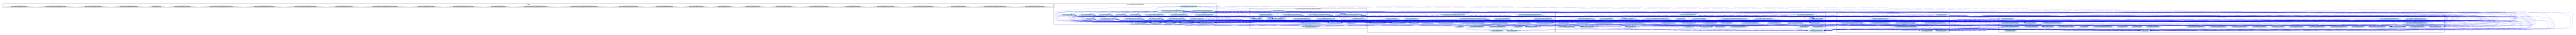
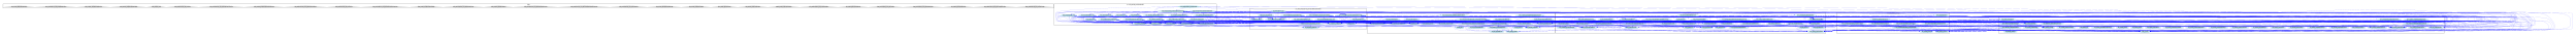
  digraph {
    fontname="Fira Sans"
    node [color=lightblue fontcolor=black fontname="Fira Sans" shape=ellipse style=filled]
    edge [color=blue font=6 fontname="Fira Sans"]
    helper_events2ClassicPCM_Finder_findAllEventGroups [color=lightgray shape=diamond]
    helper_events2ClassicPCM_Finder_findAllAssemblyAllocations [color=lightgray shape=diamond]
    helper_Commons_createAssemblyContext2 [color=lightgray shape=diamond]
    helper_events2ClassicPCM_Finder_findResourceContainer [color=lightgray shape=diamond]
    helper_events2ClassicPCM_Finder_findAllocation2 [color=lightgray shape=diamond]
    helper_Commons_getProvidingComponent [color=lightgray shape=diamond]
    helper_events2ClassicPCM_Finder_findAllSourceRoles2 [color=lightgray shape=diamond]
    mapping_Commons_createAssemblyContext3 [color=lightgray shape=diamond]
    helper_Commons_createAllocationContext [color=lightgray shape=diamond]
    helper_Commons_deployAndConnect [color=lightgray shape=diamond]
    helper_Commons_createAssemblyContext [color=lightgray shape=diamond]
    helper_Commons_getUniqueElementNameSuffix [color=lightgray shape=diamond]
    helper_events2ClassicPCM_Finder_findAllSourceRoles [color=lightgray shape=diamond]
    helper_events2ClassicPCM_Finder_findAllAssemblyContextsWithSourceRoles [color=lightgray shape=diamond]
    helper_events2ClassicPCM_Finder_findAssemblyEventConnectors [color=lightgray shape=diamond]
    helper_Commons_createBasicComponent [color=lightgray shape=diamond]
    helper_events2ClassicPCM_Finder_findResourceContainer2 [color=lightgray shape=diamond]
    helper_Commons_createOperationProvidedRole [color=lightgray shape=diamond]
    helper_events2ClassicPCM_Finder_findEventChannelSourceConnectors [color=lightgray shape=diamond]
    helper_events2ClassicPCM_Finder_findAllocation [color=lightgray shape=diamond]
    helper_events2ClassicPCM_Finder_findOperationProvidedRole [color=lightgray shape=diamond]
    helper_Commons_getListOfVariableCharacterisationTypes [color=lightgray shape=diamond]
    helper_events2ClassicPCM_Finder_findAllEventChannelAllocations [color=lightgray shape=diamond]
    helper_events2ClassicPCM_Finder_findSystem [color=lightgray shape=diamond]
    helper_Commons_connect [color=lightgray shape=diamond]
    mapping_Commons_createOperationRequiredRole2 [color=lightgray shape=diamond]
    helper_Commons_createOperationRequiredRole [color=lightgray shape=diamond]
    helper_events2ClassicPCM_Finder_findMiddlewareContainer [color=lightgray shape=diamond]
    helper_Commons_getOperationRequiredRole [color=lightgray shape=diamond]
    n30 [label=helper_SinkCommunication_create]
    n31 [label=class_repository_ProvidedRole]
    n32 [label=helper_SinkCommunication_createComponent]
    n33 [label=helper_EventFilter_create]
    n34 [label=class_repository_SinkRole]
    n35 [label=helper_EventFilter_createComponent]
    n36 [label=helper_SourceCommunication_createComponent]
    n37 [label=class_repository_SourceRole]
    n38 [label=helper_SourceCommunication_create]
    n39 [label=helper_EventDistribution_createComponent]
    n40 [label=helper_EventDistribution_create]
    n41 [label=class_repository_BasicComponent]
    n42 [label=helper_SourcePort_create]
    n43 [label=helper_SourcePort_createComponent]
    n44 [label=helper_events2ClassicPCM_processSourceRoleDirectConnection]
    n45 [label=helper_SinkPort_create]
    n46 [label=class_repository_OperationRequiredRole]
    n47 [label=helper_events2ClassicPCM_processSourceRole]
    n48 [label=class_composition_AssemblyEventConnector]
    n49 [label=class_composition_EventChannelSourceConnector]
    n50 [label=class_composition_EventChannelSinkConnector]
    n51 [label=helper_events2ClassicPCM_removeEventModelElements]
    n52 [label=class_repository_CompleteComponentType]
    n53 [label=class_repository_CollectionDataType]
    n54 [label=class_repository_InnerDeclaration]
    n55 [label=class_repository_CompositeDataType]
    n56 [label=class_repository_InfrastructureInterface]
    n57 [label=class_repository_ProvidesComponentType]
    n58 [label=class_repository_InfrastructureRequiredRole]
+   n59 [label=class_repository_InfrastructureProvidedRole]
    n60 [label=class_repository_PassiveResource]
    n61 [label=class_repository_DataType]
    n62 [label=class_repository_RequiredCharacterisation]
    n63 [label=class_repository_Interface]
    n64 [label=class_repository_ImplementationComponentType]
    n65 [label=package_repository]
    n66 [label=class_repository_Role]
    n67 [label=class_repository_InfrastructureSignature]
    n68 [label=class_repository_PrimitiveDataType]
    n69 [label=class_repository_CompositeComponent]
    n70 [label=class_repository_RequiredRole]
    n71 [label=helper_SinkPort_createComponent]
    n72 [label=class_repository_Repository]
    n73 [label=helper_VariableUtil_createDefaultVariableCharacterisation]
    n74 [label=class_parameter_VariableCharacterisation]
    n75 [label=helper_VariableUtil_completeVariableCharacterizations]
    n76 [label=class_reliability_FailureType]
    n77 [label=class_repository_ExceptionType]
    n78 [label=helper_InterfaceUtil_createOperationSignature]
    n79 [label=class_core_PCMRandomVariable]
    n80 [label=helper_VariableUtil_createVariableCharacterisation]
    n81 [label=helper_InterfaceUtil_createOperationInterface]
    n82 [label=class_repository_OperationInterface]
    n83 [label=helper_events2ClassicPCM_createOperationInterfaces]
    n84 [label=helper_EventChannelMiddlewareRegistry_register]
    n85 [label=helper_events2ClassicPCM_setupEventChannelMiddleware]
    n86 [label=class_composition_EventChannel]
    n87 [label=helper_events2ClassicPCM_setupCentralMiddleware]
    n88 [label=class_resourceenvironment_ResourceContainer]
    n89 [label=entry_events2ClassicPCM_main]
    n90 [label=helper_EventChannelMiddlewareRegistry_getIdentifier]
    n91 [label=helper_EventChannelMiddlewareRegistry_find]
    n92 [label=helper_Sink_adoptAndConnect2]
    n93 [label=helper_events2ClassicPCM_processSourceRoleChannelConnection]
    n94 [label=class_composition_AssemblyContext]
    n95 [label=package_allocation]
    n96 [label=class_allocation_AllocationContext]
    n97 [label=class_allocation_Allocation]
    n98 [label=class_parameter_VariableUsage]
    n99 [label=helper_VariableUtil_createVariableUsage2]
    n100 [label=helper_events2ClassicPCM_Transformation_createVariableUsage]
    n101 [label=class_stoex_AbstractNamedReference]
    n102 [label=class_seff_CallAction]
    n103 [label=helper_VariableUtil_createVariableReference]
    n104 [label=class_stoex_VariableReference]
    n105 [label=helper_VariableUtil_createVariableUsage]
    n106 [label=class_repository_Parameter]
    n107 [label=helper_VariableUtil_buildCompleteForwardingVariableUsageSet]
    n108 [label=class_repository_RepositoryComponent]
    n109 [label=helper_events2ClassicPCM_Transformation_weaveInMiddleware]
    n110 [label=helper_events2ClassicPCM_Transformation_connectComponentToMiddleware]
    n111 [label=class_repository_OperationProvidedRole]
    n112 [label=class_entity_InterfaceProvidingEntity]
    n113 [label=mapping_Sink_createSinkOperationProvidedRole]
    n114 [label=helper_Sink_connectComponent]
    n115 [label=class_composition_AssemblyConnector]
    n116 [label=helper_Sink_connectComponent2]
    n117 [label=class_composition_Connector]
    n118 [label=class_composition_ComposedStructure]
    n119 [label=class_system_System]
    n120 [label=package_system]
    n121 [label=helper_SEFFUtil_createForkBehaviour]
    n122 [label=class_seff_ForkedBehaviour]
    n123 [label=class_repository_Signature]
    n124 [label=helper_EventDistribution_addSinkRequiredRole]
    n125 [label=class_seff_ServiceEffectSpecification]
    n126 [label=helper_SEFFUtil_addExternalCallActionToSeff]
    n127 [label=class_seff_ExternalCallAction]
    n128 [label=helper_SEFFUtil_createForkAction]
    n129 [label=class_seff_ForkAction]
    n130 [label=helper_SEFFUtil_createForwardingExternalCallAction]
    n131 [label=helper_SEFFUtil_createForwardingSEFF]
    n132 [label=class_seff_AbstractAction]
    n133 [label=class_seff_ResourceDemandingSEFF]
    n134 [label=helper_SEFFUtil_createBasicSEFFWithForkAction]
    n135 [label=helper_SEFFRegistry_registerSEFF]
    n136 [label=helper_Source_transformEmitEventActions]
    n137 [label=helper_Source_createExternalCallAction]
    n138 [label=class_seff_EmitEventAction]
    n139 [label=class_repository_OperationSignature]
    n140 [label=helper_SEFFRegistry_findSEFF]
    n141 [label=helper_SEFFRegistry_getCombinedIdentifier]
    n142 [label=helper_SEFFUtil_createStartAction]
    n143 [label=class_seff_StartAction]
    n144 [label=class_seff_StopAction]
    n145 [label=helper_SEFFUtil_createStopAction]
    n146 [label=helper_SEFFUtil_createGuardedBranchTransitionWithOnlyStartToStop]
    n147 [label=class_seff_ResourceDemandingBehaviour]
    n148 [label=helper_SEFFUtil_createGuardedBranchTransitionWithExternalCall]
    n149 [label=class_seff_GuardedBranchTransition]
    n150 [label=class_seff_BranchAction]
    n151 [label=class_seff_AbstractBranchTransition]
    n152 [label=helper_SEFFUtil_createSEFFWithBranchAction]
    n153 [label=class_seff_AbstractInternalControlFlowAction]
    n154 [label=helper_Sink_adoptAndConnect]
    n155 [label=helper_OperationSignatureRegistry_findOperationInterface2]
    n156 [label=helper_OperationSignatureRegistry_getCombinedIdentifier]
    n157 [label=helper_OperationSignatureRegistry_registerSignature]
    n158 [label=helper_OperationSignatureRegistry_findOperationInterface]
    n159 [label=class_repository_EventGroup]
    n160 [label=class_repository_EventType]
    n161 [label=helper_OperationSignatureRegistry_findSignature]
    n162 [label=helper_SEFFUtil_switchToOperationSignature]
    subgraph cluster_1 {
      color=black
      label=libraries
      style=bold
      helper_events2ClassicPCM_Finder_findAllEventGroups
      helper_events2ClassicPCM_Finder_findAllAssemblyAllocations
      helper_Commons_createAssemblyContext2
      helper_events2ClassicPCM_Finder_findResourceContainer
      helper_events2ClassicPCM_Finder_findAllocation2
      helper_Commons_getProvidingComponent
      helper_events2ClassicPCM_Finder_findAllSourceRoles2
      mapping_Commons_createAssemblyContext3
      helper_Commons_createAllocationContext
      helper_Commons_deployAndConnect
      helper_Commons_createAssemblyContext
      helper_Commons_getUniqueElementNameSuffix
      helper_events2ClassicPCM_Finder_findAllSourceRoles
      helper_events2ClassicPCM_Finder_findAllAssemblyContextsWithSourceRoles
      helper_events2ClassicPCM_Finder_findAssemblyEventConnectors
      helper_Commons_createBasicComponent
      helper_events2ClassicPCM_Finder_findResourceContainer2
      helper_Commons_createOperationProvidedRole
      helper_events2ClassicPCM_Finder_findEventChannelSourceConnectors
      helper_events2ClassicPCM_Finder_findAllocation
      helper_events2ClassicPCM_Finder_findOperationProvidedRole
      helper_Commons_getListOfVariableCharacterisationTypes
      helper_events2ClassicPCM_Finder_findAllEventChannelAllocations
      helper_events2ClassicPCM_Finder_findSystem
      helper_Commons_connect
      mapping_Commons_createOperationRequiredRole2
      helper_Commons_createOperationRequiredRole
      helper_events2ClassicPCM_Finder_findMiddlewareContainer
      helper_Commons_getOperationRequiredRole
    }
    subgraph cluster_2 {
      color=black
      label="(SS-L3):class_repository_OperationRequiredRole"
      style=bold
      n30
      n31
      n32
      n33
      n34
      n35
      n36
      n37
      n38
      n39
      n40
      n41
      n42
      n43
      n44
      n45
      n46
      n47
      n48
      n49
      n50
      n51
    }
    subgraph cluster_3 {
      color=black
      label="(SS-L3):libraries_repository"
      style=bold
      n52
      n53
      n54
      n55
      n56
      n57
      n58
+     n59
      n60
      n61
      n62
      n63
      n64
      n65
      n66
      n67
      n68
      n69
      n70
      n71
      n72
      n73
      n74
      n75
      n76
      n77
      n78
      n79
      n80
      n81
      n82
      n83
    }
    subgraph cluster_4 {
      color=black
      label="(SS-L3):helper_events2ClassicPCM_processSourceRoleChannelConnection"
      style=bold
      n84
      n85
      n86
      n87
      n88
      n89
      n90
      n91
      n92
      n93
      n94
      n95
      n96
      n97
    }
    subgraph cluster_5 {
      color=black
      label="(SS-L3):class_repository_OperationProvidedRole"
      style=bold
      n98
      n99
      n100
      n101
      n102
      n103
      n104
      n105
      n106
      n107
      n108
      n109
      n110
      n111
      n112
      n113
      n114
      n115
      n116
      n117
      n118
      n119
      n120
    }
    subgraph cluster_6 {
      color=black
      label="(SS-L3):class_repository_OperationSignature"
      style=bold
      n121
      n122
      n123
      n124
      n125
      n126
      n127
      n128
      n129
      n130
      n131
      n132
      n133
      n134
      n135
      n136
      n137
      n138
      n139
      n140
      n141
      n142
      n143
      n144
      n145
      n146
      n147
      n148
      n149
      n150
      n151
      n152
      n153
    }
    subgraph cluster_7 {
      color=black
      label="(SS-L3):class_repository_EventGroup"
      style=bold
      n154
      n155
      n156
      n157
      n158
      n159
      n160
      n161
      n162
    }
    n30 -> n31
    n30 -> n32
    n30 -> n34
    n30 -> n37
    n30 -> n41
    n30 -> n46
    n30 -> n88
    n30 -> n94
    n30 -> n97
    n30 -> n111
    n30 -> n115
    n30 -> n119
    n31 -> n65
    n32 -> n31
    n32 -> n34
    n32 -> n37
    n32 -> n41
    n32 -> n46
    n32 -> n70
    n32 -> n72
    n32 -> n82
    n32 -> n111
    n32 -> n125
    n32 -> n131
    n32 -> n133
    n32 -> n139
    n32 -> n159
    n33 -> n31
    n33 -> n34
    n33 -> n35
    n33 -> n37
    n33 -> n41
    n33 -> n46
    n33 -> n79
    n33 -> n88
    n33 -> n94
    n33 -> n97
    n33 -> n111
    n33 -> n115
    n33 -> n119
    n34 -> n65
    n35 -> n31
    n35 -> n34
    n35 -> n37
    n35 -> n41
    n35 -> n46
    n35 -> n70
    n35 -> n72
    n35 -> n79
    n35 -> n82
    n35 -> n111
    n35 -> n125
    n35 -> n133
    n35 -> n139
    n35 -> n152
    n35 -> n159
    n36 -> n31
    n36 -> n37
    n36 -> n41
    n36 -> n46
    n36 -> n70
    n36 -> n72
    n36 -> n82
    n36 -> n111
    n36 -> n125
    n36 -> n131
    n36 -> n133
    n36 -> n139
    n36 -> n159
    n37 -> n65
    n38 -> n31
    n38 -> n36
    n38 -> n37
    n38 -> n41
    n38 -> n46
    n38 -> n88
    n38 -> n94
    n38 -> n97
    n38 -> n111
    n38 -> n115
    n38 -> n119
    n39 -> n31
    n39 -> n37
    n39 -> n41
    n39 -> n46
    n39 -> n72
    n39 -> n82
    n39 -> n111
    n39 -> n125
    n39 -> n133
    n39 -> n134
    n39 -> n139
    n39 -> n159
    n40 -> n31
    n40 -> n37
    n40 -> n39
    n40 -> n41
    n40 -> n46
    n40 -> n88
    n40 -> n94
    n40 -> n97
    n40 -> n111
    n40 -> n115
    n40 -> n119
    n41 -> n65
    n42 -> n31
    n42 -> n37
    n42 -> n41
    n42 -> n43
    n42 -> n46
    n42 -> n88
    n42 -> n94
    n42 -> n97
    n42 -> n111
    n42 -> n115
    n42 -> n119
    n43 -> n31
    n43 -> n37
    n43 -> n41
    n43 -> n46
    n43 -> n70
    n43 -> n72
    n43 -> n82
    n43 -> n111
    n43 -> n125
    n43 -> n131
    n43 -> n133
    n43 -> n139
    n43 -> n159
    n44 -> n30
    n44 -> n33
    n44 -> n34
    n44 -> n37
    n44 -> n38
    n44 -> n40
    n44 -> n42
    n44 -> n45
    n44 -> n46
    n44 -> n48
    n44 -> n65
    n44 -> n79
    n44 -> n82
    n44 -> n88
    n44 -> n94
    n44 -> n95
    n44 -> n97
    n44 -> n108
    n44 -> n109
    n44 -> n119
    n44 -> n124
    n44 -> n136
    n44 -> n138
    n44 -> n154
    n44 -> n158
    n45 -> n31
    n45 -> n34
    n45 -> n37
    n45 -> n41
    n45 -> n46
    n45 -> n71
    n45 -> n88
    n45 -> n94
    n45 -> n97
    n45 -> n111
    n45 -> n115
    n45 -> n119
    n46 -> n65
    n47 -> n37
    n47 -> n44
    n47 -> n48
    n47 -> n49
    n47 -> n93
    n47 -> n94
    n47 -> n95
    n51 -> n34
    n51 -> n37
    n51 -> n48
    n51 -> n49
    n51 -> n50
    n51 -> n65
    n51 -> n86
    n51 -> n95
    n51 -> n96
    n51 -> n120
    n51 -> n138
    n51 -> n159
    n51 -> n160
    n52 -> n65
    n53 -> n65
    n54 -> n65
    n55 -> n65
    n56 -> n65
    n57 -> n65
    n58 -> n65
+   n59 -> n65
    n60 -> n65
    n61 -> n65
    n62 -> n65
    n63 -> n65
    n64 -> n65
    n66 -> n65
    n67 -> n65
    n68 -> n65
    n69 -> n65
    n70 -> n65
    n70 -> n77
    n71 -> n31
    n71 -> n34
    n71 -> n37
    n71 -> n41
    n71 -> n46
    n71 -> n70
    n71 -> n72
    n71 -> n82
    n71 -> n111
    n71 -> n125
    n71 -> n131
    n71 -> n133
    n71 -> n139
    n71 -> n159
    n72 -> n65
    n73 -> n74
    n73 -> n79
    n75 -> n73
    n75 -> n74
    n75 -> n98
    n77 -> n65
    n78 -> n76
    n78 -> n106
    n78 -> n139
    n78 -> n157
    n78 -> n159
    n78 -> n160
    n80 -> n74
    n80 -> n79
    n80 -> n106
    n81 -> n62
    n81 -> n72
    n81 -> n78
    n81 -> n82
    n81 -> n139
    n81 -> n159
    n81 -> n160
    n82 -> n65
    n83 -> n81
    n83 -> n82
    n83 -> n95
    n83 -> n159
    n84 -> n86
    n84 -> n90
    n84 -> n94
    n85 -> n65
    n85 -> n84
    n85 -> n86
    n85 -> n88
    n85 -> n94
    n85 -> n95
    n85 -> n97
    n85 -> n108
    n85 -> n111
    n85 -> n119
    n87 -> n65
    n87 -> n88
    n87 -> n94
    n87 -> n95
    n87 -> n97
    n87 -> n108
    n87 -> n111
    n87 -> n119
    n89 -> n37
    n89 -> n47
    n89 -> n51
    n89 -> n65
    n89 -> n83
    n89 -> n85
    n89 -> n86
    n89 -> n87
    n89 -> n88
    n89 -> n94
    n89 -> n95
    n89 -> n96
    n90 -> n86
    n91 -> n86
    n91 -> n90
    n91 -> n94
    n92 -> n34
    n92 -> n41
    n92 -> n46
    n92 -> n50
    n92 -> n82
    n92 -> n94
    n92 -> n108
    n92 -> n111
    n92 -> n113
    n92 -> n115
    n92 -> n116
    n92 -> n119
    n92 -> n125
    n92 -> n155
    n92 -> n162
    n93 -> n30
    n93 -> n33
    n93 -> n34
    n93 -> n37
    n93 -> n38
    n93 -> n40
    n93 -> n42
    n93 -> n45
    n93 -> n46
    n93 -> n49
    n93 -> n50
    n93 -> n65
    n93 -> n79
    n93 -> n82
    n93 -> n86
    n93 -> n88
    n93 -> n91
    n93 -> n92
    n93 -> n94
    n93 -> n95
    n93 -> n97
    n93 -> n108
    n93 -> n109
    n93 -> n119
    n93 -> n124
    n93 -> n136
    n93 -> n138
    n93 -> n158
    n96 -> n95
    n97 -> n95
    n99 -> n74
    n99 -> n80
    n99 -> n98
    n99 -> n101
    n99 -> n103
    n99 -> n104
    n99 -> n106
    n100 -> n74
    n100 -> n80
    n100 -> n98
    n100 -> n101
    n100 -> n102
    n100 -> n103
    n100 -> n104
    n100 -> n106
    n103 -> n104
    n103 -> n106
    n105 -> n98
    n105 -> n99
    n105 -> n106
    n106 -> n65
    n107 -> n98
    n107 -> n105
    n107 -> n106
    n107 -> n139
    n108 -> n65
    n109 -> n46
    n109 -> n65
    n109 -> n88
    n109 -> n94
    n109 -> n97
    n109 -> n108
    n109 -> n110
    n109 -> n111
    n109 -> n112
    n109 -> n119
    n110 -> n41
    n110 -> n46
    n110 -> n82
    n110 -> n94
    n110 -> n98
    n110 -> n100
    n110 -> n106
    n110 -> n108
    n110 -> n111
    n110 -> n115
    n110 -> n118
    n110 -> n123
    n110 -> n125
    n110 -> n126
    n110 -> n127
    n110 -> n133
    n110 -> n139
    n111 -> n65
    n113 -> n82
    n113 -> n108
    n113 -> n111
    n113 -> n112
    n114 -> n46
    n114 -> n48
    n114 -> n94
    n114 -> n108
    n114 -> n111
    n114 -> n115
    n114 -> n117
    n114 -> n118
    n114 -> n119
    n116 -> n46
    n116 -> n50
    n116 -> n94
    n116 -> n108
    n116 -> n111
    n116 -> n115
    n116 -> n117
    n116 -> n118
    n116 -> n119
    n119 -> n120
    n121 -> n46
    n121 -> n122
    n121 -> n127
    n121 -> n130
    n121 -> n132
    n121 -> n139
    n121 -> n142
    n121 -> n143
    n121 -> n144
    n121 -> n145
    n123 -> n65
    n124 -> n41
    n124 -> n46
    n124 -> n82
    n124 -> n94
    n124 -> n108
    n124 -> n121
    n124 -> n122
    n124 -> n123
    n124 -> n125
    n124 -> n129
    n124 -> n132
    n124 -> n133
    n124 -> n139
    n126 -> n46
    n126 -> n127
    n126 -> n132
    n126 -> n133
    n126 -> n139
    n128 -> n129
    n128 -> n132
    n130 -> n46
    n130 -> n98
    n130 -> n102
    n130 -> n107
    n130 -> n127
    n130 -> n132
    n130 -> n139
    n131 -> n41
    n131 -> n46
    n131 -> n123
    n131 -> n127
    n131 -> n130
    n131 -> n132
    n131 -> n133
    n131 -> n135
    n131 -> n139
    n131 -> n142
    n131 -> n143
    n131 -> n144
    n131 -> n145
    n134 -> n41
    n134 -> n123
    n134 -> n128
    n134 -> n129
    n134 -> n132
    n134 -> n133
    n134 -> n135
    n134 -> n139
    n134 -> n142
    n134 -> n143
    n134 -> n144
    n134 -> n145
    n134 -> n153
    n135 -> n41
    n135 -> n133
    n135 -> n139
    n135 -> n141
    n136 -> n37
    n136 -> n46
    n136 -> n127
    n136 -> n132
    n136 -> n137
    n136 -> n138
    n137 -> n37
    n137 -> n46
    n137 -> n75
    n137 -> n98
    n137 -> n127
    n137 -> n132
    n137 -> n138
    n137 -> n139
    n137 -> n147
    n137 -> n159
    n137 -> n160
    n137 -> n161
    n139 -> n65
    n140 -> n41
    n140 -> n133
    n140 -> n139
    n140 -> n141
    n141 -> n41
    n141 -> n139
    n142 -> n143
    n145 -> n132
    n145 -> n144
    n146 -> n79
    n146 -> n132
    n146 -> n142
    n146 -> n143
    n146 -> n144
    n146 -> n145
    n146 -> n147
    n146 -> n149
    n146 -> n153
    n148 -> n46
    n148 -> n79
    n148 -> n127
    n148 -> n130
    n148 -> n132
    n148 -> n139
    n148 -> n142
    n148 -> n143
    n148 -> n144
    n148 -> n145
    n148 -> n147
    n148 -> n149
    n152 -> n41
    n152 -> n46
    n152 -> n79
    n152 -> n123
    n152 -> n132
    n152 -> n133
    n152 -> n135
    n152 -> n139
    n152 -> n142
    n152 -> n143
    n152 -> n144
    n152 -> n145
    n152 -> n146
    n152 -> n148
    n152 -> n149
    n152 -> n150
    n152 -> n151
    n152 -> n153
    n154 -> n34
    n154 -> n41
    n154 -> n46
    n154 -> n48
    n154 -> n82
    n154 -> n94
    n154 -> n108
    n154 -> n111
    n154 -> n113
    n154 -> n114
    n154 -> n115
    n154 -> n119
    n154 -> n125
    n154 -> n155
    n154 -> n162
    n155 -> n34
    n155 -> n82
    n155 -> n139
    n155 -> n156
    n155 -> n159
    n155 -> n160
    n156 -> n159
    n156 -> n160
    n157 -> n139
    n157 -> n156
    n157 -> n159
    n157 -> n160
    n158 -> n37
    n158 -> n82
    n158 -> n139
    n158 -> n156
    n158 -> n159
    n158 -> n160
    n159 -> n65
    n160 -> n65
    n161 -> n139
    n161 -> n156
    n161 -> n159
    n161 -> n160
    n162 -> n123
    n162 -> n125
    n162 -> n133
    n162 -> n139
    n162 -> n159
    n162 -> n160
    n162 -> n161
  }
